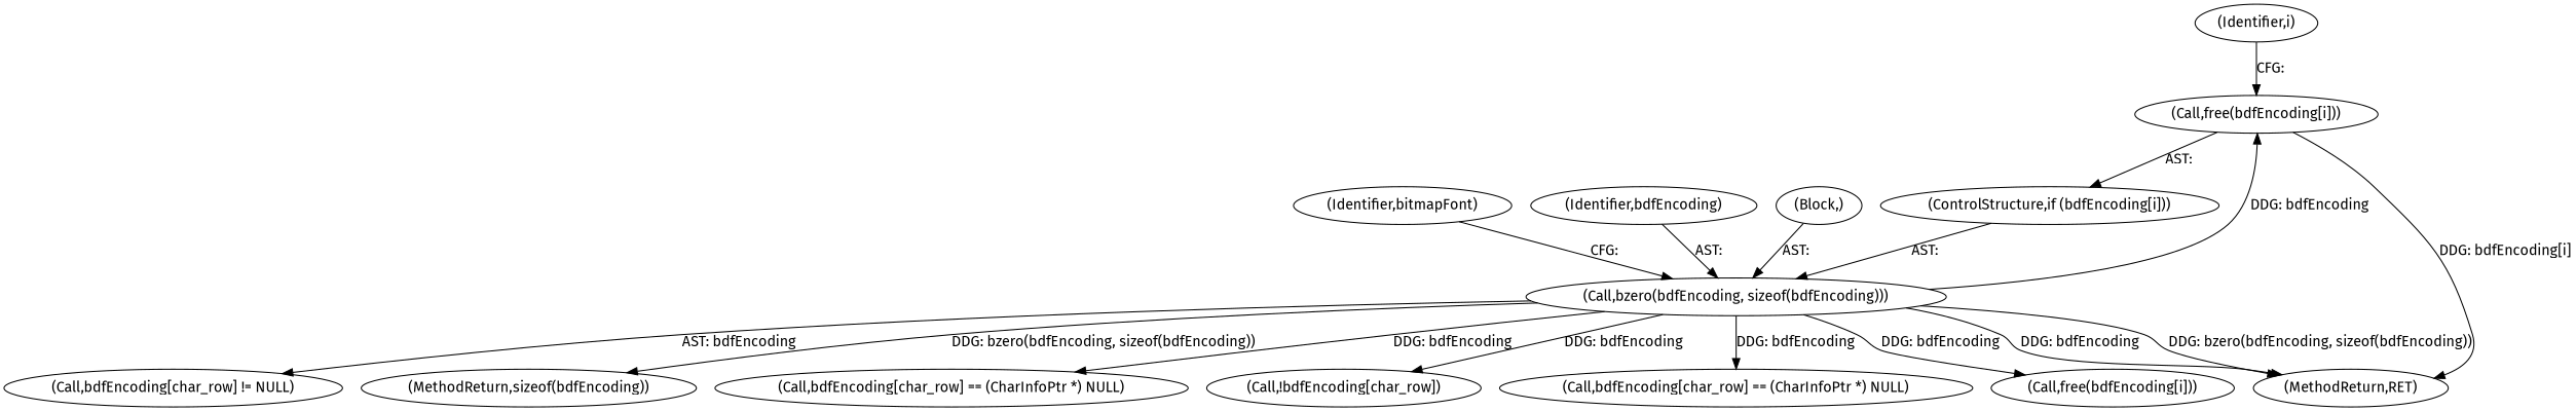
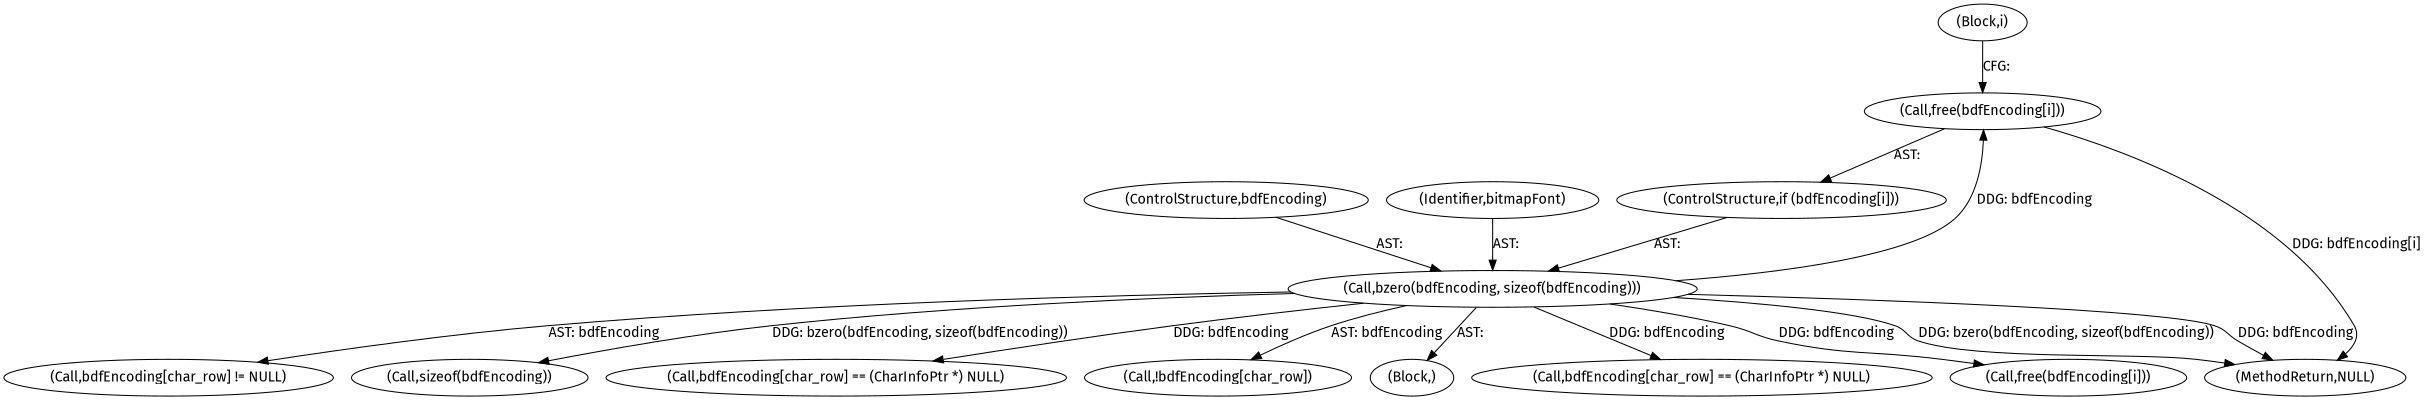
  digraph {
    fontname="Fira Sans"
    node [fontname="Fira Sans"]
    edge [fontname="Fira Sans"]
    n1 [label="(Call,free(bdfEncoding[i]))"]
-   n2 [label="(MethodReturn,RET)"]
+   n2 [label="(MethodReturn,NULL)"]
    n3 [label="(ControlStructure,if (bdfEncoding[i]))"]
    n4 [label="(Call,bzero(bdfEncoding, sizeof(bdfEncoding)))"]
    n5 [label="(Call,bdfEncoding[char_row] != NULL)"]
-   n6 [label="(MethodReturn,sizeof(bdfEncoding))"]
+   n6 [label="(Call,sizeof(bdfEncoding))"]
    n7 [label="(Call,bdfEncoding[char_row] == (CharInfoPtr *) NULL)"]
    n8 [label="(Call,!bdfEncoding[char_row])"]
    n9 [label="(Block,)"]
    n10 [label="(Call,bdfEncoding[char_row] == (CharInfoPtr *) NULL)"]
    n11 [label="(Call,free(bdfEncoding[i]))"]
    n12 [label="(Identifier,bitmapFont)"]
-   n13 [label="(Identifier,bdfEncoding)"]
-   n14 [label="(Identifier,i)"]
+   n13 [label="(ControlStructure,bdfEncoding)"]
+   n14 [label="(Block,i)"]
    n1 -> n2 [label="DDG: bdfEncoding[i]"]
    n1 -> n3 [label="AST: "]
    n3 -> n4 [label="AST: "]
    n4 -> n1 [label="DDG: bdfEncoding"]
    n4 -> n2 [label="DDG: bzero(bdfEncoding, sizeof(bdfEncoding))"]
    n4 -> n2 [label="DDG: bdfEncoding"]
    n4 -> n5 [label="AST: bdfEncoding"]
    n4 -> n6 [label="DDG: bzero(bdfEncoding, sizeof(bdfEncoding))"]
    n4 -> n7 [label="DDG: bdfEncoding"]
-   n4 -> n8 [label="DDG: bdfEncoding"]
-   n9 -> n4 [label="AST: "]
+   n4 -> n8 [label="AST: bdfEncoding"]
+   n4 -> n9 [label="AST: "]
    n4 -> n10 [label="DDG: bdfEncoding"]
    n4 -> n11 [label="DDG: bdfEncoding"]
-   n12 -> n4 [label="CFG: "]
+   n12 -> n4 [label="AST: "]
    n13 -> n4 [label="AST: "]
    n14 -> n1 [label="CFG: "]
  }
